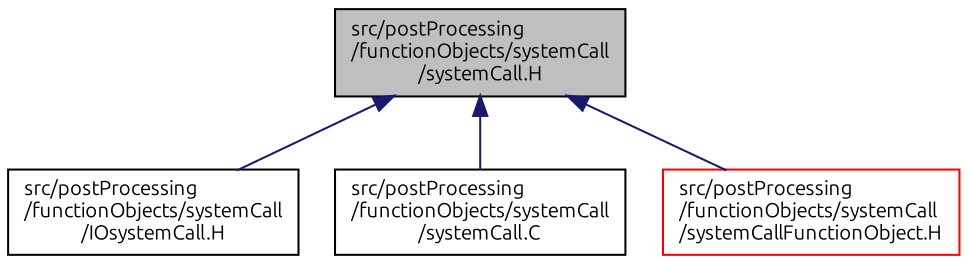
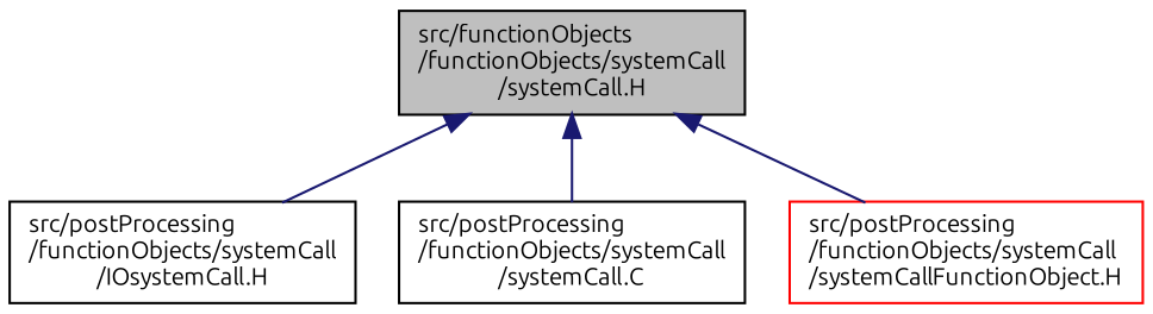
  digraph {
    fontname=Ubuntu
    node [color=black fontname=Ubuntu fontsize=10 shape=record]
    edge [color=midnightblue dir=back fontname=Ubuntu fontsize=10 labelfontname=FreeSans labelfontsize=10 style=solid]
-   n1 [fillcolor=grey75 fontcolor=black height=0.2 label="src/postProcessing\l/functionObjects/systemCall\l/systemCall.H" style=filled width=0.4]
+   n1 [fillcolor=grey75 fontcolor=black height=0.2 label="src/functionObjects\l/functionObjects/systemCall\l/systemCall.H" style=filled width=0.4]
    n2 [height=0.2 label="src/postProcessing\l/functionObjects/systemCall\l/IOsystemCall.H" width=0.4]
    n3 [height=0.2 label="src/postProcessing\l/functionObjects/systemCall\l/systemCall.C" width=0.4]
    n4 [color=red height=0.2 label="src/postProcessing\l/functionObjects/systemCall\l/systemCallFunctionObject.H" width=0.4]
    n1 -> n2
    n1 -> n3
    n1 -> n4
  }
